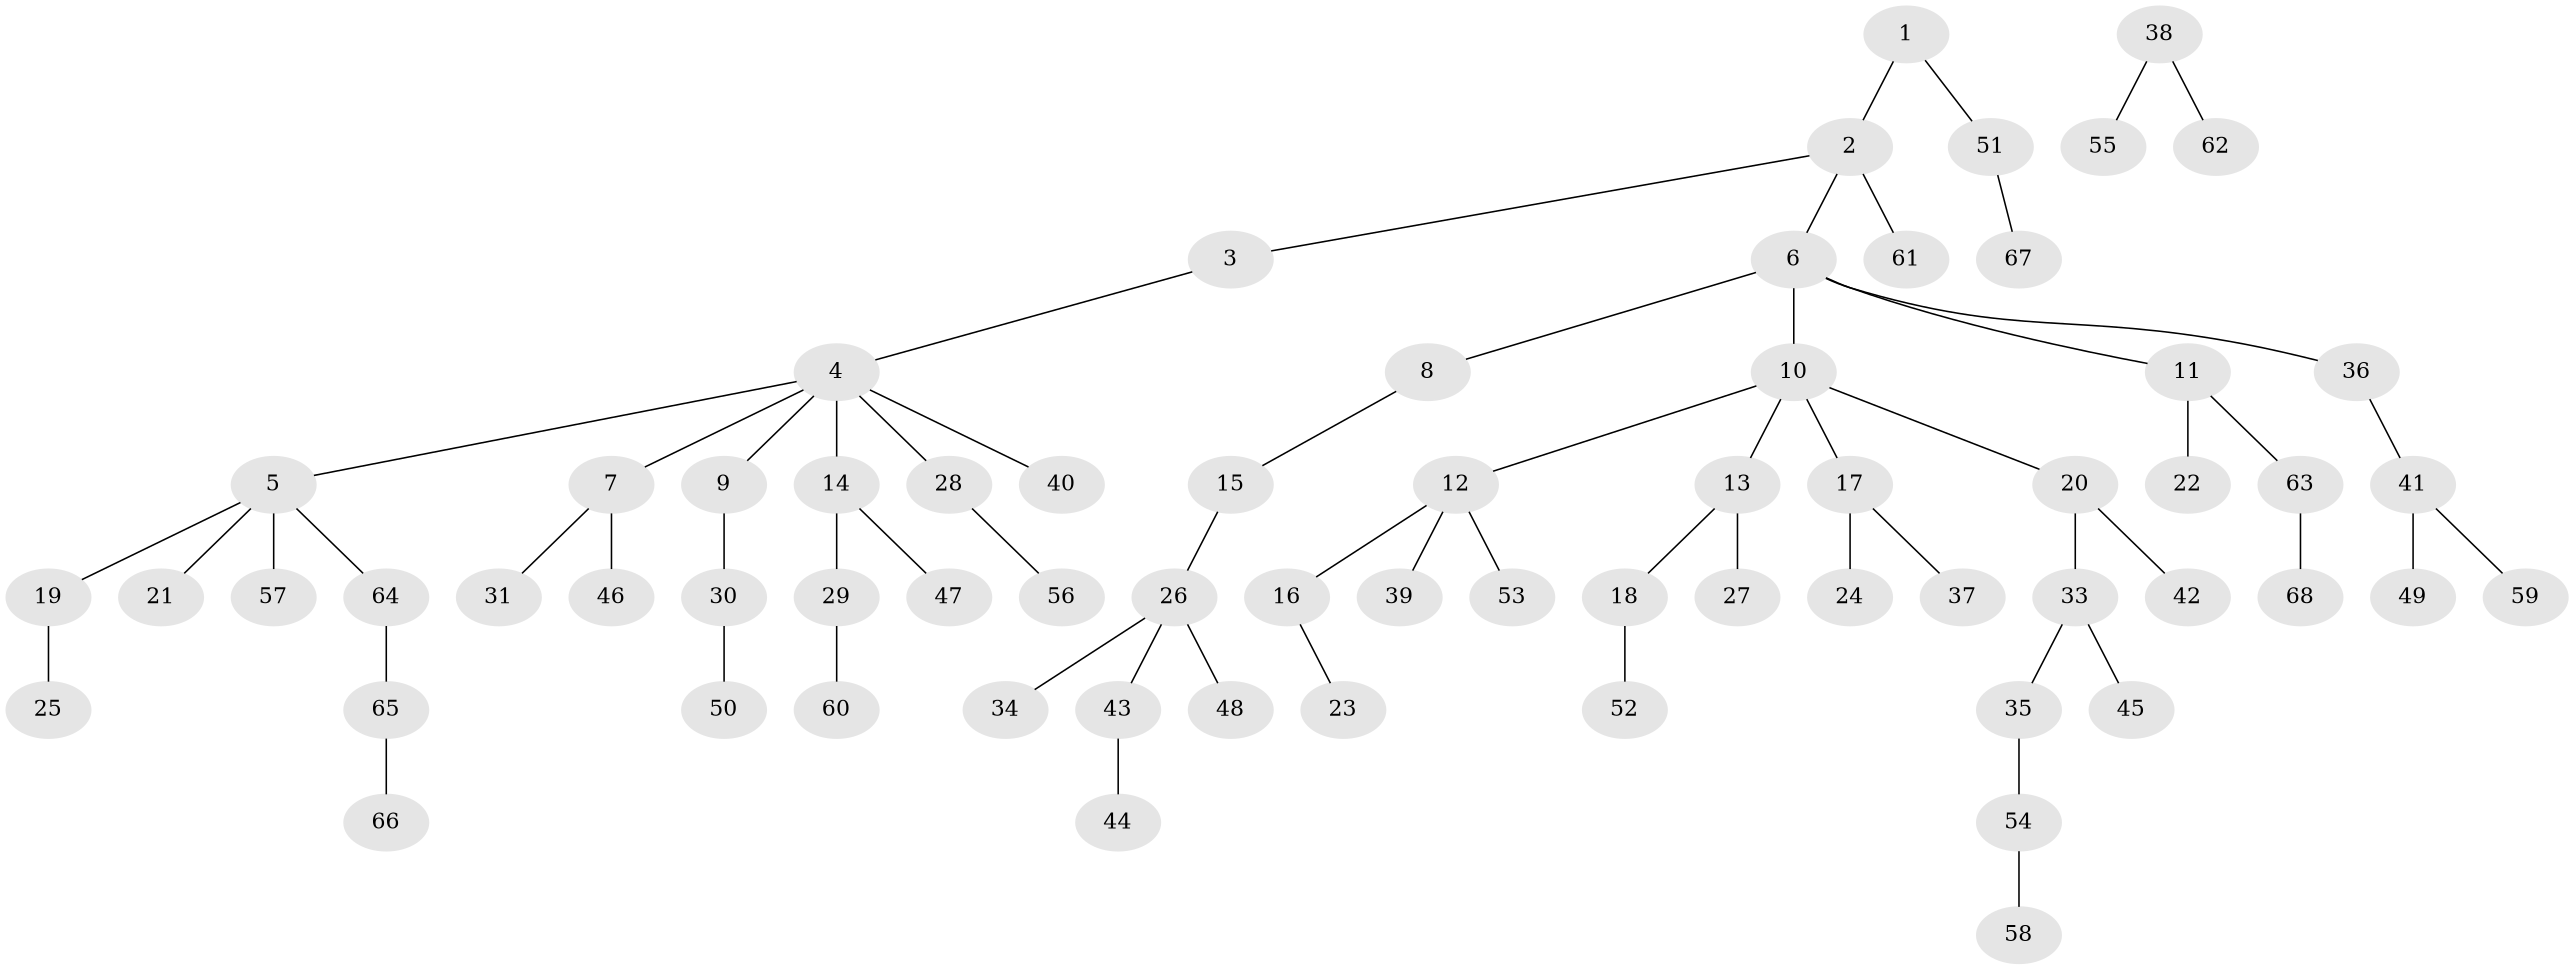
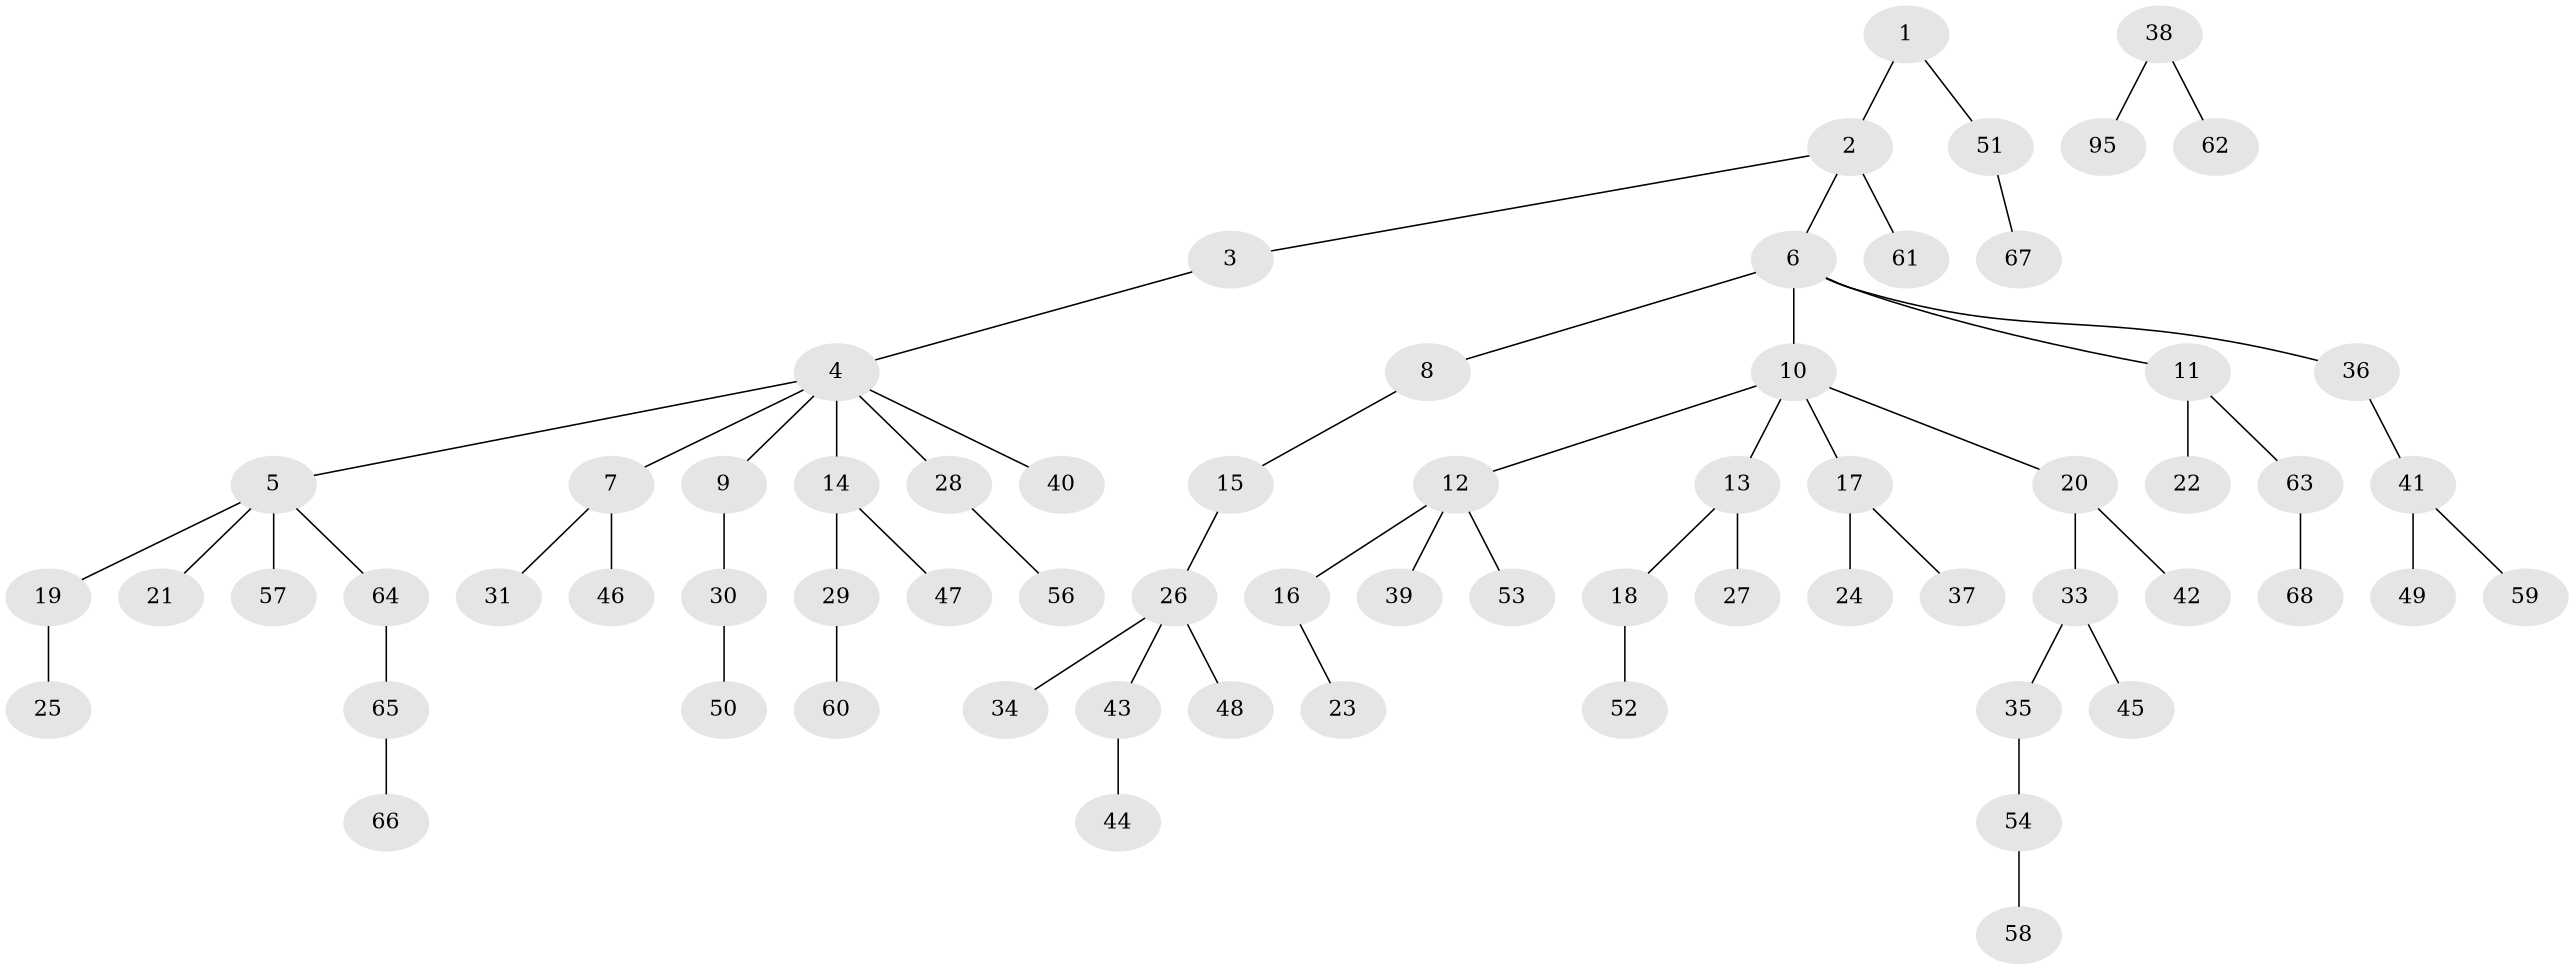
  graph {
    node [color=gray90 style=filled]
    1
    2
    51
    3
    6
    61
    67
    4
    8
    10
    11
    36
    5
    7
    9
    14
    28
    40
    19
    21
    57
    64
    31
    46
    30
    29
    47
    56
    25
    65
    15
    12
    13
    17
    20
    22
    63
    41
    26
    50
    16
    39
    53
    18
    27
    24
    37
    33
    42
    68
    23
    52
    60
    34
    43
    48
    35
    45
    44
    38
-   55
+   55 [label=95]
    62
    54
    58
    49
    59
    66
    1 -- 2
    1 -- 51
    2 -- 3
    2 -- 6
    2 -- 61
    51 -- 67
    3 -- 4
    6 -- 8
    6 -- 10
    6 -- 11
    6 -- 36
    4 -- 5
    4 -- 7
    4 -- 9
    4 -- 14
    4 -- 28
    4 -- 40
    8 -- 15
    10 -- 12
    10 -- 13
    10 -- 17
    10 -- 20
    11 -- 22
    11 -- 63
    36 -- 41
    5 -- 19
    5 -- 21
    5 -- 57
    5 -- 64
    7 -- 31
    7 -- 46
    9 -- 30
    14 -- 29
    14 -- 47
    28 -- 56
    19 -- 25
    64 -- 65
    30 -- 50
    29 -- 60
    65 -- 66
    15 -- 26
    12 -- 16
    12 -- 39
    12 -- 53
    13 -- 18
    13 -- 27
    17 -- 24
    17 -- 37
    20 -- 33
    20 -- 42
    63 -- 68
    41 -- 49
    41 -- 59
    26 -- 34
    26 -- 43
    26 -- 48
    16 -- 23
    18 -- 52
    33 -- 35
    33 -- 45
    43 -- 44
    35 -- 54
    38 -- 55
    38 -- 62
    54 -- 58
  }
